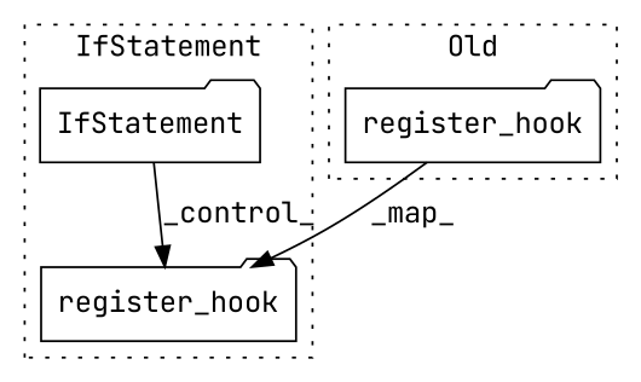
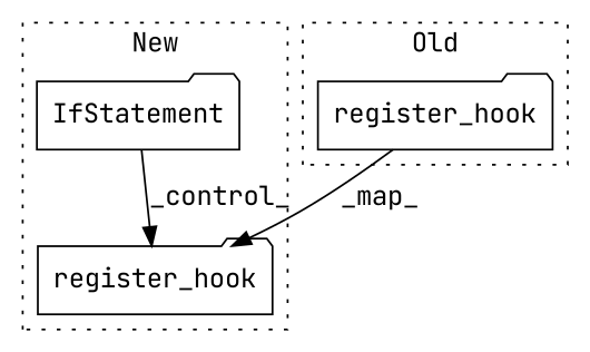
  digraph {
    fontname="JetBrains Mono"
    node [a=32 l="14,1" shape=folder fontname="JetBrains Mono"]
    edge [fontname="JetBrains Mono"]
    n1 [label=register_hook s="4641,4669"]
    n2 [a=25 l="4,2" label=IfStatement s="4608,4627"]
    n3 [label=register_hook s="4610,4638"]
    subgraph cluster_1 {
-     label=IfStatement
+     label=New
      style=dotted
      n1
      n2
    }
    subgraph cluster_2 {
      label=Old
      style=dotted
      n3
    }
    n2 -> n1 [label=_control_]
    n3 -> n1 [label=_map_]
  }
